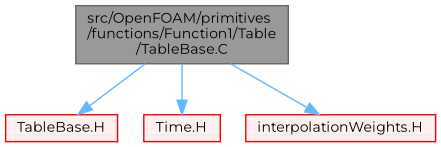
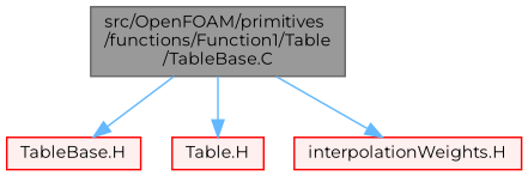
  digraph {
    fontname=Montserrat
    node [color=red fillcolor="#FFF0F0" fontname=Montserrat fontsize=10 shape=box style=filled]
    edge [color=steelblue1 fontname=Montserrat fontsize=10 labelfontname=Helvetica labelfontsize=10 style=solid]
    n1 [color=gray40 fillcolor=grey60 fontcolor=black height=0.2 label="src/OpenFOAM/primitives\l/functions/Function1/Table\l/TableBase.C" width=0.4]
    n2 [height=0.2 label="TableBase.H" width=0.4]
-   n3 [height=0.2 label="Time.H" width=0.4]
+   n3 [height=0.2 label="Table.H" width=0.4]
    n4 [height=0.2 label="interpolationWeights.H" width=0.4]
    n1 -> n2
    n1 -> n3
    n1 -> n4
  }
